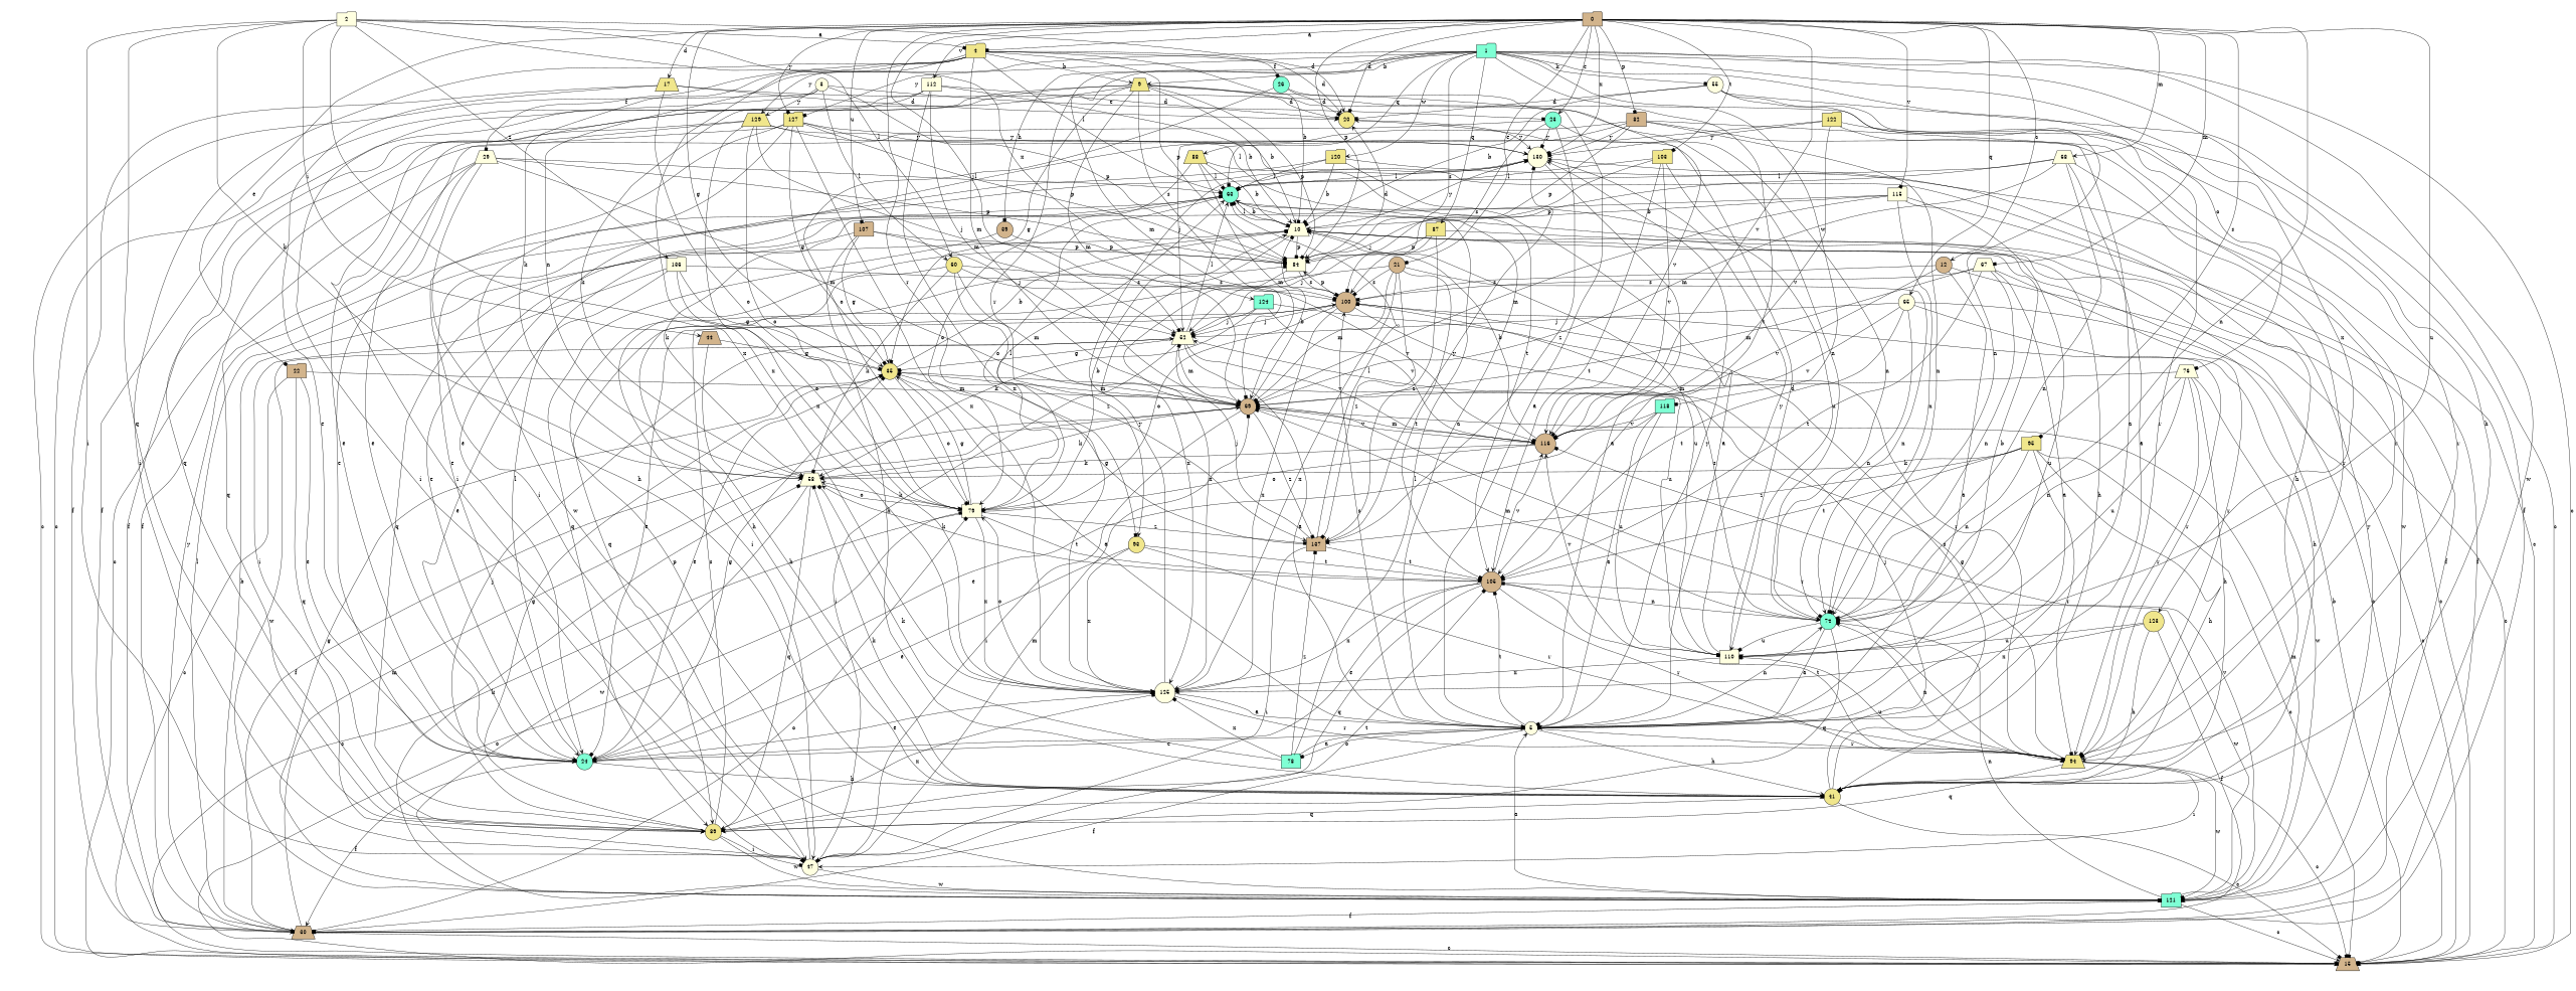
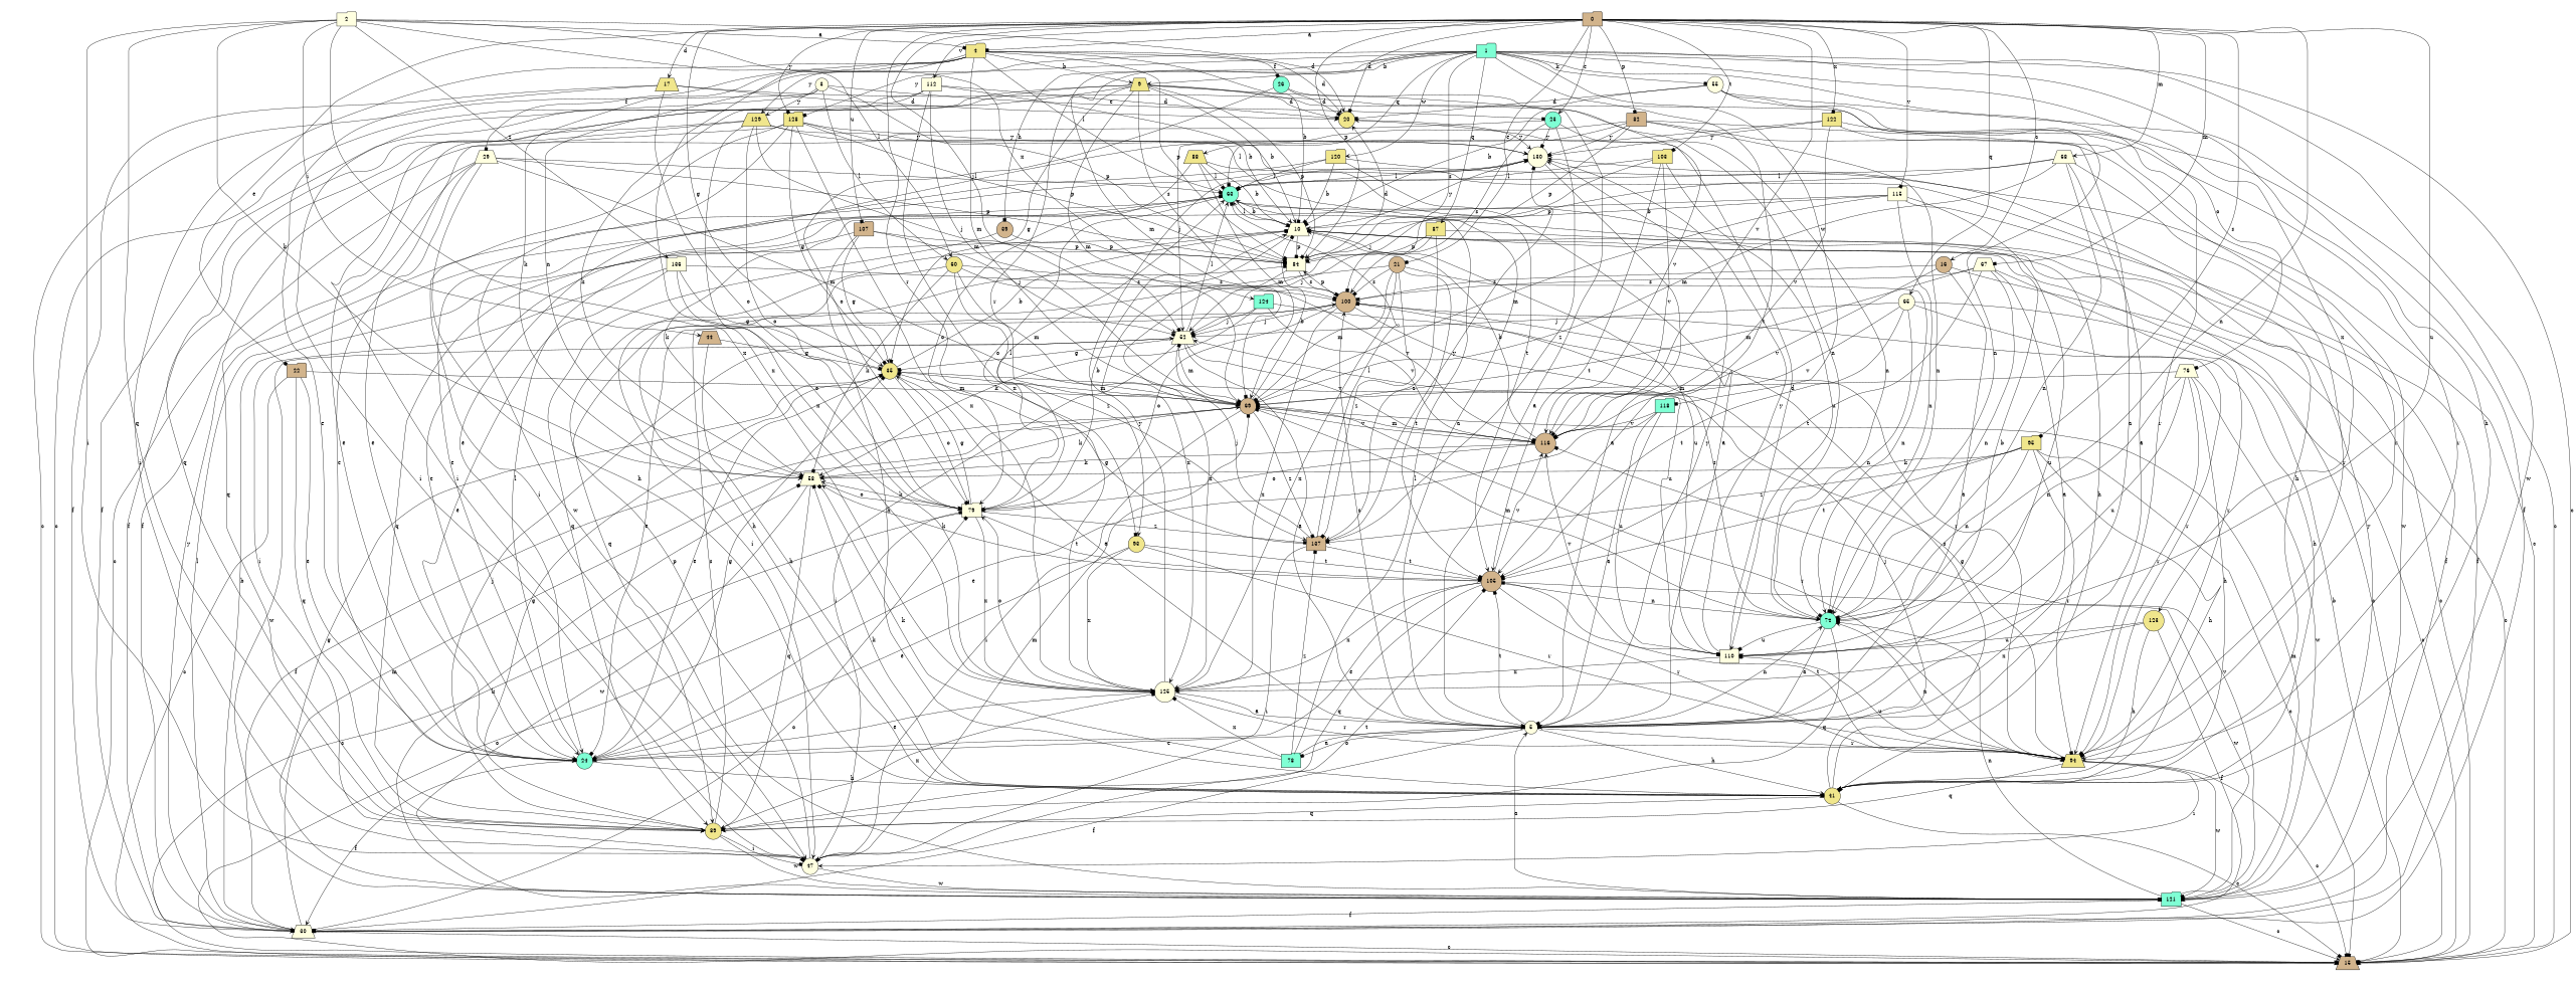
  strict digraph {
    node [fillcolor=lightyellow shape=circle style=filled]
    edge [arrowhead=vee]
    0 [fillcolor=tan shape=folder]
    4 [fillcolor=khaki shape=folder]
-   12 [fillcolor=tan]
+   12 [fillcolor=tan label=16]
    17 [fillcolor=khaki shape=trapezium]
    20 [fillcolor=khaki]
    21 [fillcolor=tan]
    22 [fillcolor=tan shape=folder]
    23 [fillcolor=aquamarine]
    35 [fillcolor=khaki]
    52 [shape=trapezium]
    67 [shape=trapezium]
    68 [shape=trapezium]
    74 [fillcolor=aquamarine]
    82 [fillcolor=tan shape=folder]
    84 [shape=folder]
    n16 [label=65]
    93 [fillcolor=khaki]
    95 [fillcolor=khaki shape=folder]
    103 [fillcolor=khaki shape=folder]
    107 [fillcolor=tan shape=folder]
    110 [shape=folder]
    112 [shape=folder]
    115 [shape=folder]
    116 [fillcolor=tan]
    122 [fillcolor=khaki shape=folder]
-   127 [fillcolor=khaki shape=folder]
+   127 [fillcolor=khaki shape=folder label=128]
    9 [fillcolor=khaki shape=trapezium]
    58 [shape=trapezium]
    69 [fillcolor=tan]
    47
    125
    129 [fillcolor=khaki shape=trapezium]
    10 [shape=trapezium]
    26 [fillcolor=aquamarine]
    29 [shape=trapezium]
    63 [fillcolor=aquamarine]
    15 [fillcolor=tan shape=trapezium]
    100 [fillcolor=tan]
    5
    24 [fillcolor=aquamarine]
-   30 [fillcolor=tan shape=trapezium]
+   30 [shape=trapezium]
    94 [fillcolor=khaki shape=trapezium]
    79 [shape=folder]
    130
    105 [fillcolor=tan]
    89 [fillcolor=khaki]
    137 [fillcolor=tan shape=folder]
    121 [fillcolor=aquamarine shape=folder]
    41 [fillcolor=khaki]
    1 [fillcolor=aquamarine shape=folder]
    39 [fillcolor=tan]
    55
    76 [shape=trapezium]
    87 [fillcolor=khaki shape=folder]
    88 [fillcolor=khaki shape=trapezium]
    118 [fillcolor=aquamarine shape=folder]
    120 [fillcolor=khaki shape=folder]
    123 [fillcolor=khaki]
    2 [shape=folder]
    44 [fillcolor=tan shape=trapezium]
    60 [fillcolor=khaki]
    124 [fillcolor=aquamarine shape=folder]
    136 [shape=folder]
    3
    78 [fillcolor=aquamarine shape=folder]
    0 -> 4 [arrowhead=box label=a]
    0 -> 12 [label=c]
    0 -> 17 [label=d]
    0 -> 20 [arrowhead=box label=d]
    0 -> 21 [arrowhead=box label=e]
    0 -> 22 [arrowhead=box label=e]
    0 -> 23 [label=e]
    0 -> 35 [label=g]
    0 -> 52 [arrowhead=box label=j]
    0 -> 67 [arrowhead=box label=m]
    0 -> 68 [label=m]
    0 -> 74 [label=n]
    0 -> 82 [arrowhead=box label=p]
    0 -> 84 [label=p]
    0 -> n16 [label=q]
    0 -> 93 [arrowhead=box label=r]
    0 -> 95 [arrowhead=box label=s]
    0 -> 103 [arrowhead=box label=t]
    0 -> 107 [arrowhead=box label=u]
    0 -> 110 [label=u]
    0 -> 112 [label=v]
    0 -> 115 [arrowhead=box label=v]
    0 -> 116 [arrowhead=box label=v]
-   0 -> 130 [arrowhead=box label=x]
+   0 -> 122 [arrowhead=box label=x]
    0 -> 127 [arrowhead=box label=y]
    4 -> 20 [label=d]
    4 -> 84 [arrowhead=box label=p]
    4 -> 9 [label=b]
    4 -> 58 [label=k]
    4 -> 69 [label=m]
    4 -> 47 [label=i]
    4 -> 125 [label=x]
    4 -> 129 [label=y]
    4 -> 10 [arrowhead=box label=b]
    4 -> 26 [arrowhead=box label=f]
    4 -> 29 [arrowhead=box label=f]
    4 -> 63 [label=l]
    12 -> 116 [arrowhead=box label=v]
    12 -> 15 [arrowhead=box label=c]
    12 -> 100 [arrowhead=box label=s]
    12 -> 5 [label=a]
    17 -> 20 [label=d]
    17 -> 24 [label=e]
    17 -> 30 [arrowhead=box label=f]
    17 -> 94 [label=r]
    17 -> 79 [arrowhead=box label=o]
    20 -> 130 [label=y]
    21 -> 74 [label=n]
    21 -> 69 [arrowhead=box label=m]
    21 -> 125 [label=x]
    21 -> 100 [arrowhead=box label=s]
    21 -> 105 [arrowhead=box label=t]
    21 -> 89 [label=q]
    21 -> 137 [arrowhead=box label=z]
    22 -> 69 [label=m]
    22 -> 15 [arrowhead=box label=c]
    22 -> 24 [label=e]
    22 -> 89 [label=q]
    23 -> 74 [label=n]
    23 -> 100 [label=s]
    23 -> 30 [label=f]
    23 -> 130 [arrowhead=box label=y]
    23 -> 137 [arrowhead=box label=z]
    35 -> 69 [arrowhead=box label=m]
    35 -> 10 [arrowhead=box label=b]
    35 -> 5 [label=a]
    35 -> 24 [label=e]
    35 -> 79 [label=o]
    52 -> 35 [arrowhead=box label=g]
    52 -> 116 [label=v]
    52 -> 69 [arrowhead=box label=m]
    52 -> 47 [label=i]
    52 -> 63 [label=l]
    52 -> 5 [arrowhead=box label=a]
    52 -> 121 [arrowhead=box label=w]
    67 -> 74 [arrowhead=box label=n]
    67 -> 69 [arrowhead=box label=m]
    67 -> 100 [label=s]
    67 -> 5 [label=a]
    67 -> 94 [arrowhead=box label=r]
    67 -> 105 [arrowhead=box label=t]
    68 -> 74 [label=n]
    68 -> 84 [arrowhead=box label=p]
    68 -> 69 [arrowhead=box label=m]
    68 -> 63 [label=l]
    68 -> 5 [arrowhead=box label=a]
    68 -> 94 [arrowhead=box label=r]
    74 -> 110 [arrowhead=box label=u]
    74 -> 69 [arrowhead=box label=m]
    74 -> 100 [arrowhead=box label=s]
    74 -> 5 [label=a]
    74 -> 89 [label=q]
    82 -> 74 [arrowhead=box label=n]
    82 -> 84 [label=p]
    82 -> 63 [arrowhead=box label=l]
    82 -> 15 [arrowhead=box label=c]
    82 -> 24 [label=e]
    82 -> 94 [label=r]
    82 -> 130 [label=y]
    84 -> 20 [label=d]
    84 -> 125 [label=x]
    84 -> 100 [label=s]
    n16 -> 52 [label=j]
    n16 -> 74 [arrowhead=box label=n]
    n16 -> 116 [arrowhead=box label=v]
    n16 -> 15 [arrowhead=box label=c]
    n16 -> 105 [label=t]
    n16 -> 41 [label=h]
    93 -> 125 [label=x]
    93 -> 24 [label=e]
    93 -> 94 [label=r]
    93 -> 105 [arrowhead=box label=t]
    95 -> 74 [arrowhead=box label=n]
    95 -> 58 [label=k]
    95 -> 15 [arrowhead=box label=c]
    95 -> 94 [arrowhead=box label=r]
    95 -> 105 [arrowhead=box label=t]
    95 -> 137 [label=z]
    95 -> 41 [arrowhead=box label=h]
    103 -> 52 [label=j]
    103 -> 110 [label=u]
    103 -> 116 [label=v]
    103 -> 63 [arrowhead=box label=l]
    103 -> 105 [label=t]
    107 -> 35 [label=g]
    107 -> 52 [arrowhead=box label=j]
    107 -> 84 [arrowhead=box label=p]
    107 -> 89 [label=q]
    107 -> 41 [label=h]
    110 -> 20 [label=d]
    110 -> 116 [label=v]
    110 -> 125 [label=x]
    110 -> 10 [arrowhead=box label=b]
    110 -> 130 [label=y]
    112 -> 20 [label=d]
    112 -> 69 [label=m]
    112 -> 47 [arrowhead=box label=i]
    112 -> 125 [label=x]
    112 -> 10 [label=b]
    112 -> 15 [label=c]
    115 -> 74 [arrowhead=box label=n]
    115 -> 58 [label=k]
    115 -> 69 [label=m]
    115 -> 10 [label=b]
    115 -> 5 [arrowhead=box label=u]
    115 -> 30 [arrowhead=box label=f]
    116 -> 58 [label=k]
    116 -> 69 [arrowhead=box label=m]
    116 -> 10 [label=b]
    116 -> 79 [arrowhead=box label=o]
    122 -> 52 [label=j]
    122 -> 116 [arrowhead=box label=v]
    122 -> 5 [arrowhead=box label=a]
    122 -> 94 [label=r]
    122 -> 130 [arrowhead=box label=y]
    127 -> 35 [arrowhead=box label=g]
    127 -> 84 [label=p]
    127 -> 47 [label=i]
    127 -> 125 [label=x]
    127 -> 24 [label=e]
    127 -> 130 [label=y]
    127 -> 105 [label=t]
    127 -> 121 [label=w]
    9 -> 20 [arrowhead=box label=d]
    9 -> 35 [arrowhead=box label=g]
    9 -> 74 [label=n]
    9 -> 84 [arrowhead=box label=p]
    9 -> 58 [label=k]
    9 -> 69 [label=m]
    9 -> 10 [label=b]
    9 -> 100 [arrowhead=box label=s]
    9 -> 5 [label=a]
    9 -> 30 [arrowhead=box label=f]
    9 -> 89 [label=q]
    58 -> 79 [label=o]
    58 -> 89 [label=q]
    58 -> 121 [arrowhead=box label=w]
    69 -> 116 [arrowhead=box label=v]
    69 -> 58 [label=k]
    69 -> 47 [arrowhead=box label=i]
    69 -> 10 [arrowhead=box label=b]
    69 -> 30 [label=f]
    69 -> 94 [arrowhead=box label=r]
    69 -> 137 [arrowhead=box label=z]
    47 -> 84 [arrowhead=box label=p]
    47 -> 69 [arrowhead=box label=m]
    47 -> 105 [arrowhead=box label=t]
    47 -> 121 [arrowhead=box label=w]
    125 -> 5 [arrowhead=box label=a]
    125 -> 24 [label=e]
    125 -> 94 [arrowhead=box label=r]
    125 -> 79 [label=o]
    125 -> 130 [label=y]
    129 -> 52 [label=j]
    129 -> 125 [label=x]
    129 -> 5 [arrowhead=box label=a]
    129 -> 24 [arrowhead=box label=e]
    129 -> 30 [label=f]
    129 -> 79 [label=o]
    129 -> 130 [label=y]
    10 -> 84 [arrowhead=box label=p]
    10 -> 110 [arrowhead=box label=u]
    10 -> 47 [label=i]
    10 -> 125 [label=x]
-   10 -> 63 [arrowhead=box label=l]
+   10 -> 63 [label=l]
    10 -> 15 [arrowhead=box label=c]
    10 -> 130 [label=y]
    26 -> 20 [arrowhead=box label=d]
    26 -> 116 [label=v]
    26 -> 79 [arrowhead=box label=o]
    29 -> 84 [arrowhead=box label=p]
    29 -> 69 [arrowhead=box label=m]
    29 -> 63 [arrowhead=box label=l]
    29 -> 15 [label=c]
    29 -> 24 [arrowhead=box label=e]
    29 -> 89 [label=q]
    29 -> 41 [label=h]
    63 -> 10 [arrowhead=box label=b]
    63 -> 24 [label=e]
    63 -> 30 [arrowhead=box label=f]
    63 -> 79 [label=o]
    63 -> 41 [arrowhead=box label=h]
    15 -> 10 [label=b]
    15 -> 79 [arrowhead=box label=o]
    100 -> 52 [arrowhead=box label=j]
    100 -> 84 [label=p]
    100 -> 110 [arrowhead=box label=u]
    100 -> 125 [label=x]
    100 -> 24 [arrowhead=box label=e]
    100 -> 94 [arrowhead=box label=r]
    100 -> 79 [label=o]
    5 -> 74 [label=n]
    5 -> 100 [label=s]
    5 -> 24 [label=e]
    5 -> 30 [arrowhead=box label=f]
    5 -> 94 [arrowhead=box label=r]
    5 -> 130 [label=y]
    5 -> 105 [arrowhead=box label=t]
    5 -> 41 [label=h]
    5 -> 78 [arrowhead=box label=o]
    24 -> 35 [arrowhead=box label=g]
    24 -> 63 [arrowhead=box label=l]
    24 -> 30 [label=f]
    24 -> 41 [arrowhead=box label=h]
    30 -> 69 [label=m]
    30 -> 10 [arrowhead=box label=b]
    30 -> 63 [arrowhead=box label=l]
    30 -> 15 [label=c]
    30 -> 79 [arrowhead=box label=o]
    30 -> 130 [arrowhead=box label=y]
    94 -> 35 [label=g]
    94 -> 74 [label=n]
    94 -> 110 [arrowhead=box label=u]
    94 -> 47 [label=i]
    94 -> 15 [arrowhead=box label=c]
    94 -> 105 [arrowhead=box label=t]
    94 -> 89 [label=q]
    94 -> 121 [arrowhead=box label=w]
    79 -> 35 [label=g]
    79 -> 58 [label=k]
    79 -> 125 [arrowhead=box label=x]
    79 -> 10 [label=b]
    79 -> 63 [label=l]
    79 -> 15 [label=c]
    79 -> 105 [label=t]
    79 -> 137 [arrowhead=box label=z]
    130 -> 63 [arrowhead=box label=l]
    130 -> 5 [arrowhead=box label=a]
    105 -> 74 [label=n]
    105 -> 116 [label=v]
    105 -> 58 [label=k]
    105 -> 125 [label=x]
    105 -> 24 [arrowhead=box label=e]
    105 -> 94 [label=r]
    105 -> 89 [arrowhead=box label=q]
    105 -> 121 [arrowhead=box label=w]
    89 -> 35 [label=g]
    89 -> 52 [label=j]
    89 -> 47 [arrowhead=box label=i]
    89 -> 125 [arrowhead=box label=x]
    89 -> 100 [label=s]
    89 -> 121 [arrowhead=box label=w]
    137 -> 35 [arrowhead=box label=g]
    137 -> 52 [arrowhead=box label=j]
    137 -> 47 [label=i]
    137 -> 63 [arrowhead=box label=l]
    137 -> 130 [arrowhead=box label=y]
    137 -> 105 [arrowhead=box label=t]
    121 -> 35 [arrowhead=box label=g]
    121 -> 74 [arrowhead=box label=n]
    121 -> 116 [arrowhead=box label=v]
    121 -> 58 [arrowhead=box label=k]
    121 -> 69 [label=m]
    121 -> 15 [label=c]
    121 -> 5 [label=a]
    121 -> 30 [label=f]
    121 -> 130 [label=y]
    41 -> 52 [label=j]
    41 -> 58 [arrowhead=box label=k]
    41 -> 15 [arrowhead=box label=c]
    41 -> 100 [arrowhead=box label=s]
    41 -> 89 [label=q]
    1 -> 93 [label=r]
    1 -> 127 [arrowhead=box label=y]
    1 -> 9 [label=b]
    1 -> 58 [arrowhead=box label=n]
    1 -> 69 [arrowhead=box label=m]
    1 -> 15 [arrowhead=box label=c]
    1 -> 100 [arrowhead=box label=s]
    1 -> 105 [label=t]
    1 -> 121 [label=w]
    1 -> 41 [label=h]
    1 -> 39 [arrowhead=box label=h]
    1 -> 55 [arrowhead=box label=k]
    1 -> 76 [arrowhead=box label=o]
    1 -> 87 [label=q]
    1 -> 88 [label=q]
    1 -> 118 [arrowhead=box label=w]
    1 -> 120 [label=w]
    1 -> 123 [label=x]
    39 -> 84 [arrowhead=box label=p]
    39 -> 89 [label=q]
    55 -> 20 [arrowhead=box label=d]
    55 -> 74 [label=n]
    55 -> 10 [arrowhead=box label=b]
    55 -> 15 [label=c]
    55 -> 30 [arrowhead=box label=f]
    76 -> 74 [arrowhead=box label=n]
    76 -> 110 [label=u]
    76 -> 69 [arrowhead=box label=m]
    76 -> 94 [arrowhead=box label=r]
    76 -> 121 [arrowhead=box label=w]
    76 -> 41 [arrowhead=box label=h]
    87 -> 52 [label=j]
    87 -> 84 [label=p]
    87 -> 15 [label=c]
    87 -> 137 [label=z]
    88 -> 69 [label=m]
    88 -> 10 [label=b]
    88 -> 63 [arrowhead=box label=l]
    88 -> 79 [label=o]
    88 -> 41 [label=h]
    118 -> 110 [arrowhead=box label=u]
    118 -> 116 [label=v]
    118 -> 5 [arrowhead=box label=a]
    118 -> 24 [label=e]
    120 -> 10 [arrowhead=box label=b]
    120 -> 63 [arrowhead=box label=l]
    120 -> 5 [label=a]
    120 -> 24 [label=e]
    120 -> 121 [label=w]
    123 -> 110 [arrowhead=box label=u]
    123 -> 125 [label=x]
    123 -> 30 [arrowhead=box label=f]
    123 -> 41 [label=h]
    2 -> 4 [arrowhead=box label=a]
    2 -> 20 [label=d]
    2 -> 58 [label=k]
    2 -> 47 [label=i]
    2 -> 125 [arrowhead=box label=x]
    2 -> 89 [label=q]
    2 -> 44 [label=i]
    2 -> 60 [label=l]
    2 -> 124 [label=x]
    2 -> 136 [label=z]
    44 -> 35 [arrowhead=box label=g]
    44 -> 41 [arrowhead=box label=h]
    60 -> 116 [arrowhead=box label=v]
    60 -> 58 [arrowhead=box label=k]
    60 -> 69 [label=m]
    60 -> 100 [arrowhead=box label=s]
    60 -> 137 [label=z]
    60 -> 41 [arrowhead=box label=h]
    124 -> 52 [label=j]
    124 -> 116 [label=v]
    124 -> 58 [label=k]
    124 -> 94 [label=r]
    136 -> 35 [label=g]
    136 -> 47 [arrowhead=box label=i]
    136 -> 100 [arrowhead=box label=s]
    136 -> 24 [label=e]
    136 -> 79 [label=o]
    3 -> 23 [arrowhead=box label=e]
    3 -> 84 [arrowhead=box label=p]
    3 -> 47 [arrowhead=box label=i]
    3 -> 129 [label=y]
    3 -> 15 [arrowhead=box label=c]
    3 -> 60 [label=l]
    78 -> 58 [arrowhead=box label=k]
    78 -> 125 [arrowhead=box label=x]
    78 -> 63 [label=l]
    78 -> 5 [label=a]
    78 -> 137 [arrowhead=box label=z]
  }
